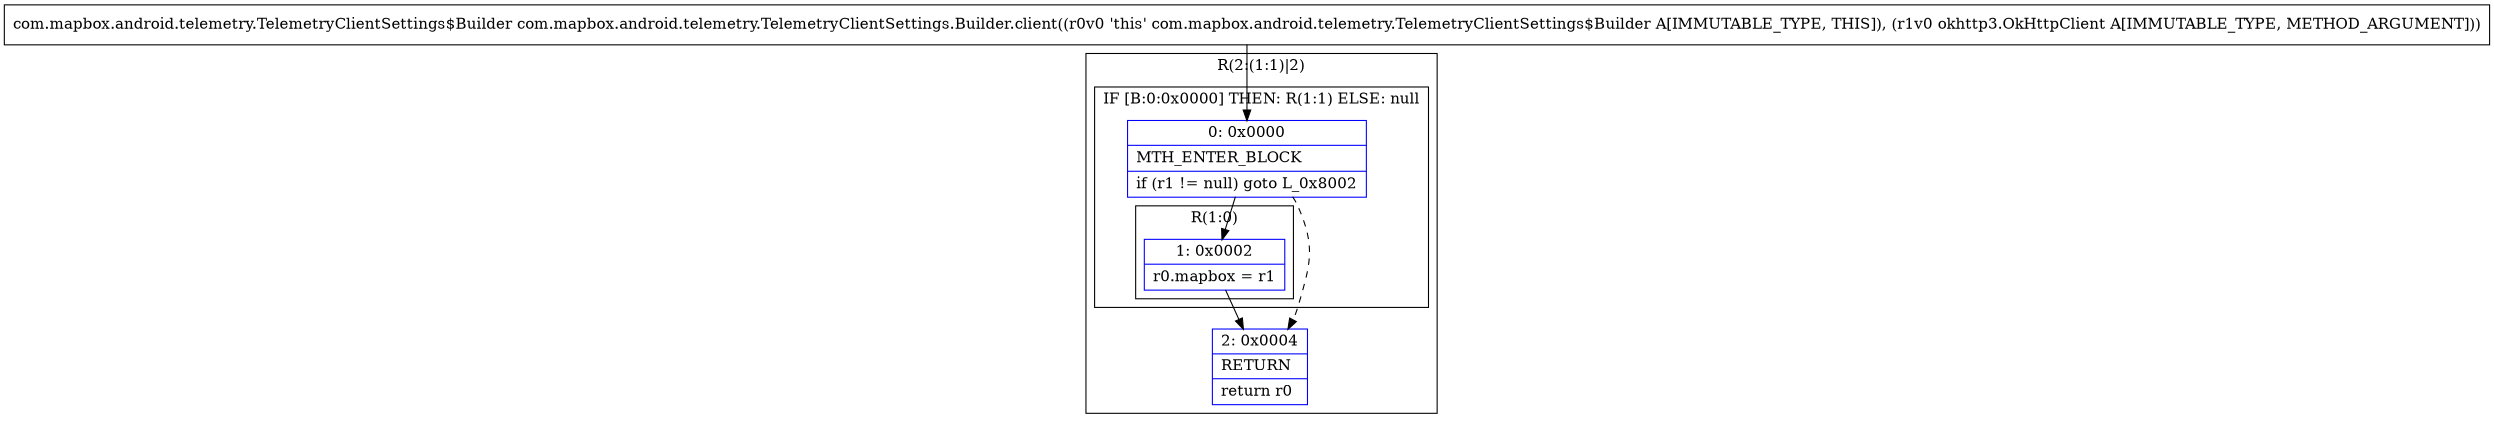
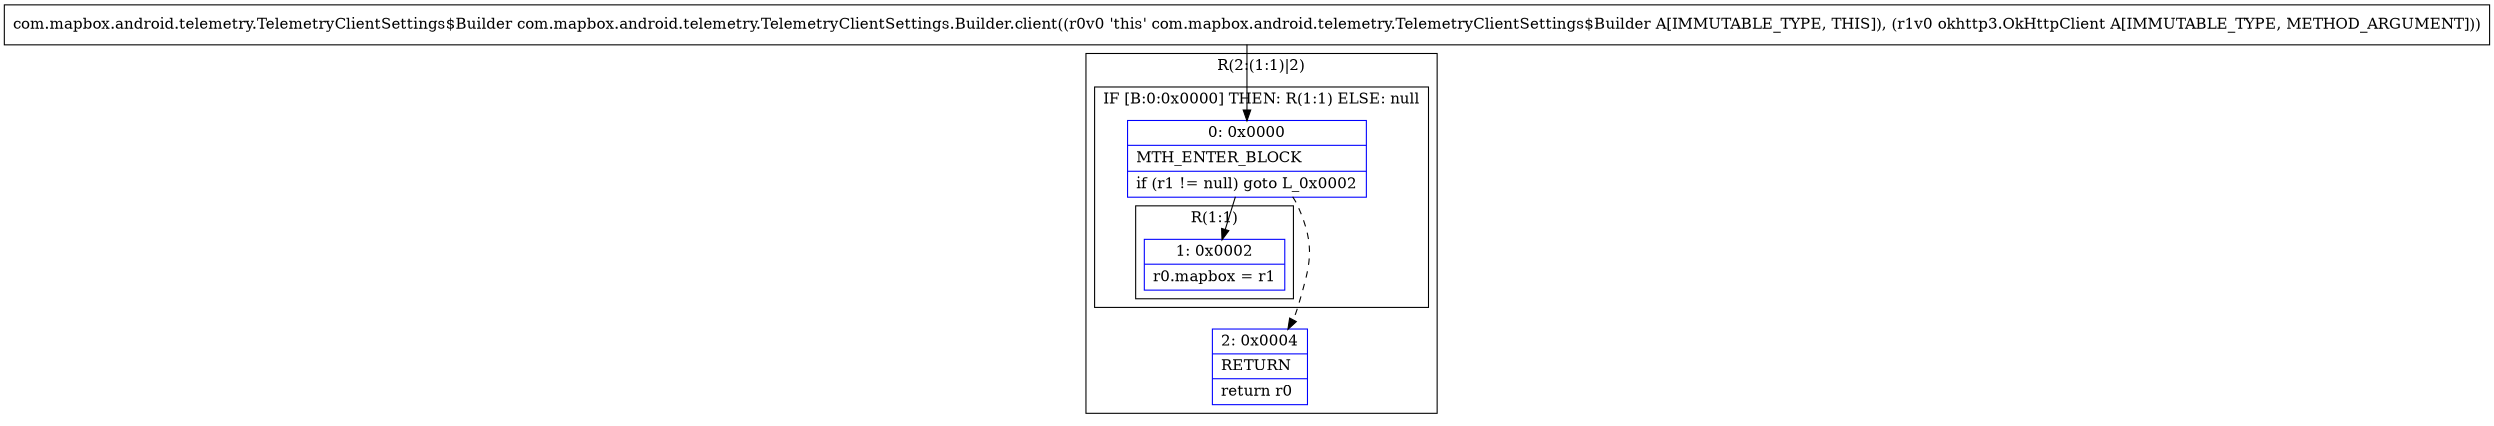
  digraph {
    node [color=blue shape=record]
    n1 [label="{1\:\ 0x0002|r0.mapbox = r1\l}"]
-   n2 [label="{0\:\ 0x0000|MTH_ENTER_BLOCK\l|if (r1 != null) goto L_0x8002\l}"]
+   n2 [label="{0\:\ 0x0000|MTH_ENTER_BLOCK\l|if (r1 != null) goto L_0x0002\l}"]
    n3 [label="{2\:\ 0x0004|RETURN\l|return r0\l}"]
    n4 [label="{com.mapbox.android.telemetry.TelemetryClientSettings$Builder com.mapbox.android.telemetry.TelemetryClientSettings.Builder.client((r0v0 'this' com.mapbox.android.telemetry.TelemetryClientSettings$Builder A[IMMUTABLE_TYPE, THIS]), (r1v0 okhttp3.OkHttpClient A[IMMUTABLE_TYPE, METHOD_ARGUMENT])) }" color=""]
    subgraph cluster_1 {
      label="R(2:(1:1)|2)"
      n3
      subgraph cluster_2 {
        label="IF [B:0:0x0000] THEN: R(1:1) ELSE: null"
        n2
        subgraph cluster_3 {
-         label="R(1:0)"
+         label="R(1:1)"
          n1
        }
      }
    }
-   n1 -> n3
    n2 -> n1
    n2 -> n3 [style=dashed]
    n4 -> n2
  }
